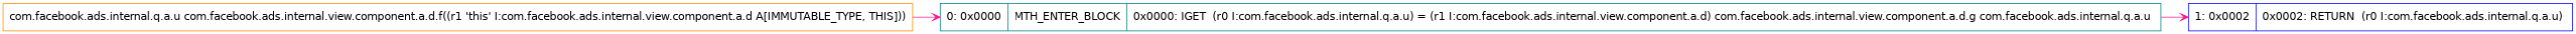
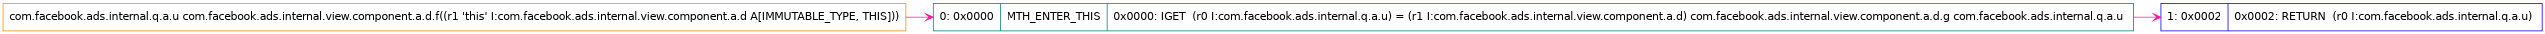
  digraph {
    rankdir=LR
    fontname="DejaVu Sans"
    node [shape=record fontname="DejaVu Sans"]
    edge [color=deeppink arrowhead=vee fontname="DejaVu Sans"]
-   n1 [label="{0\:\ 0x0000|MTH_ENTER_BLOCK\l|0x0000: IGET  (r0 I:com.facebook.ads.internal.q.a.u) = (r1 I:com.facebook.ads.internal.view.component.a.d) com.facebook.ads.internal.view.component.a.d.g com.facebook.ads.internal.q.a.u \l}" color=teal]
+   n1 [label="{0\:\ 0x0000|MTH_ENTER_THIS\l|0x0000: IGET  (r0 I:com.facebook.ads.internal.q.a.u) = (r1 I:com.facebook.ads.internal.view.component.a.d) com.facebook.ads.internal.view.component.a.d.g com.facebook.ads.internal.q.a.u \l}" color=teal]
    n2 [label="{1\:\ 0x0002|0x0002: RETURN  (r0 I:com.facebook.ads.internal.q.a.u) \l}" color=blue]
    n3 [label="{com.facebook.ads.internal.q.a.u com.facebook.ads.internal.view.component.a.d.f((r1 'this' I:com.facebook.ads.internal.view.component.a.d A[IMMUTABLE_TYPE, THIS])) }" color=darkorange]
    n1 -> n2
    n3 -> n1
  }
